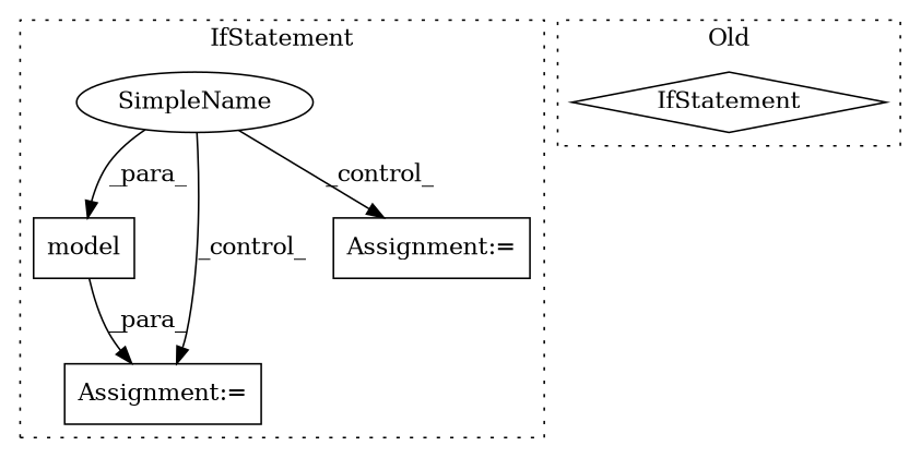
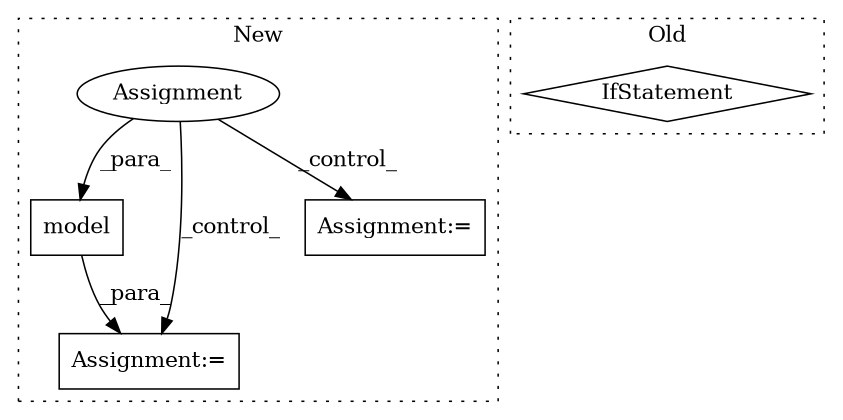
  digraph {
    node [a=7 shape=box]
    n1 [a=32 l="6,1" label=model s="3905,3915"]
    n2 [l=1 label="Assignment:=" s=3904]
-   n3 [a=42 label=SimpleName shape=ellipse]
+   n3 [a=42 label=Assignment shape=ellipse]
    n4 [l="57,2" label="Assignment:=" s="3744,3826"]
    n5 [a=25 l="4,2" label=IfStatement s="5714,5741" shape=diamond]
    subgraph cluster_1 {
-     label=IfStatement
+     label=New
      style=dotted
      n1
      n2
      n3
      n4
    }
    subgraph cluster_2 {
      label=Old
      style=dotted
      n5
    }
    n1 -> n2 [label=_para_]
    n3 -> n1 [label=_para_]
    n3 -> n2 [label=_control_]
    n3 -> n4 [label=_control_]
  }
